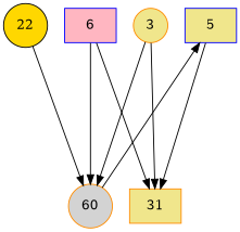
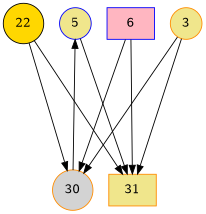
  digraph {
    ranksep=2.0
    node [color=darkorange fillcolor=khaki shape=circle style=filled]
    n1 [color=blue fillcolor=lightpink label=6 shape=box]
    3
-   5 [color=blue shape=box]
+   5 [color=blue]
    22 [color=black fillcolor=gold]
-   30 [fillcolor=lightgrey label=60]
+   30 [fillcolor=lightgrey]
    31 [shape=box]
    subgraph sub_1 {
      rank=same
      n1
      3
      5
      22
    }
    subgraph sub_2 {
      rank=same
    }
    subgraph sub_3 {
      rank=same
      30
      31
    }
    n1 -> 30
    n1 -> 31
    3 -> 30
    3 -> 31
    5 -> 31
    22 -> 30
+   22 -> 31
    30 -> 5
  }
